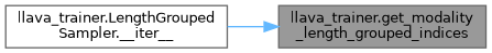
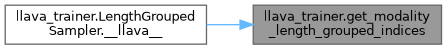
  digraph {
    rankdir=RL
    node [fontname=Helvetica fontsize=10 shape=box style=filled]
    n1 [color=gray40 fillcolor=grey60 fontcolor=black height=0.2 label="llava_trainer.get_modality\l_length_grouped_indices" width=0.4]
-   n2 [color=grey40 fillcolor=white height=0.2 label="llava_trainer.LengthGrouped\lSampler.__iter__" width=0.4]
+   n2 [color=grey40 fillcolor=white height=0.2 label="llava_trainer.LengthGrouped\lSampler.__llava__" width=0.4]
    n1 -> n2 [color=steelblue1 dir=back fontname=Helvetica fontsize=10 labelfontname=Helvetica labelfontsize=10 style=solid]
  }
